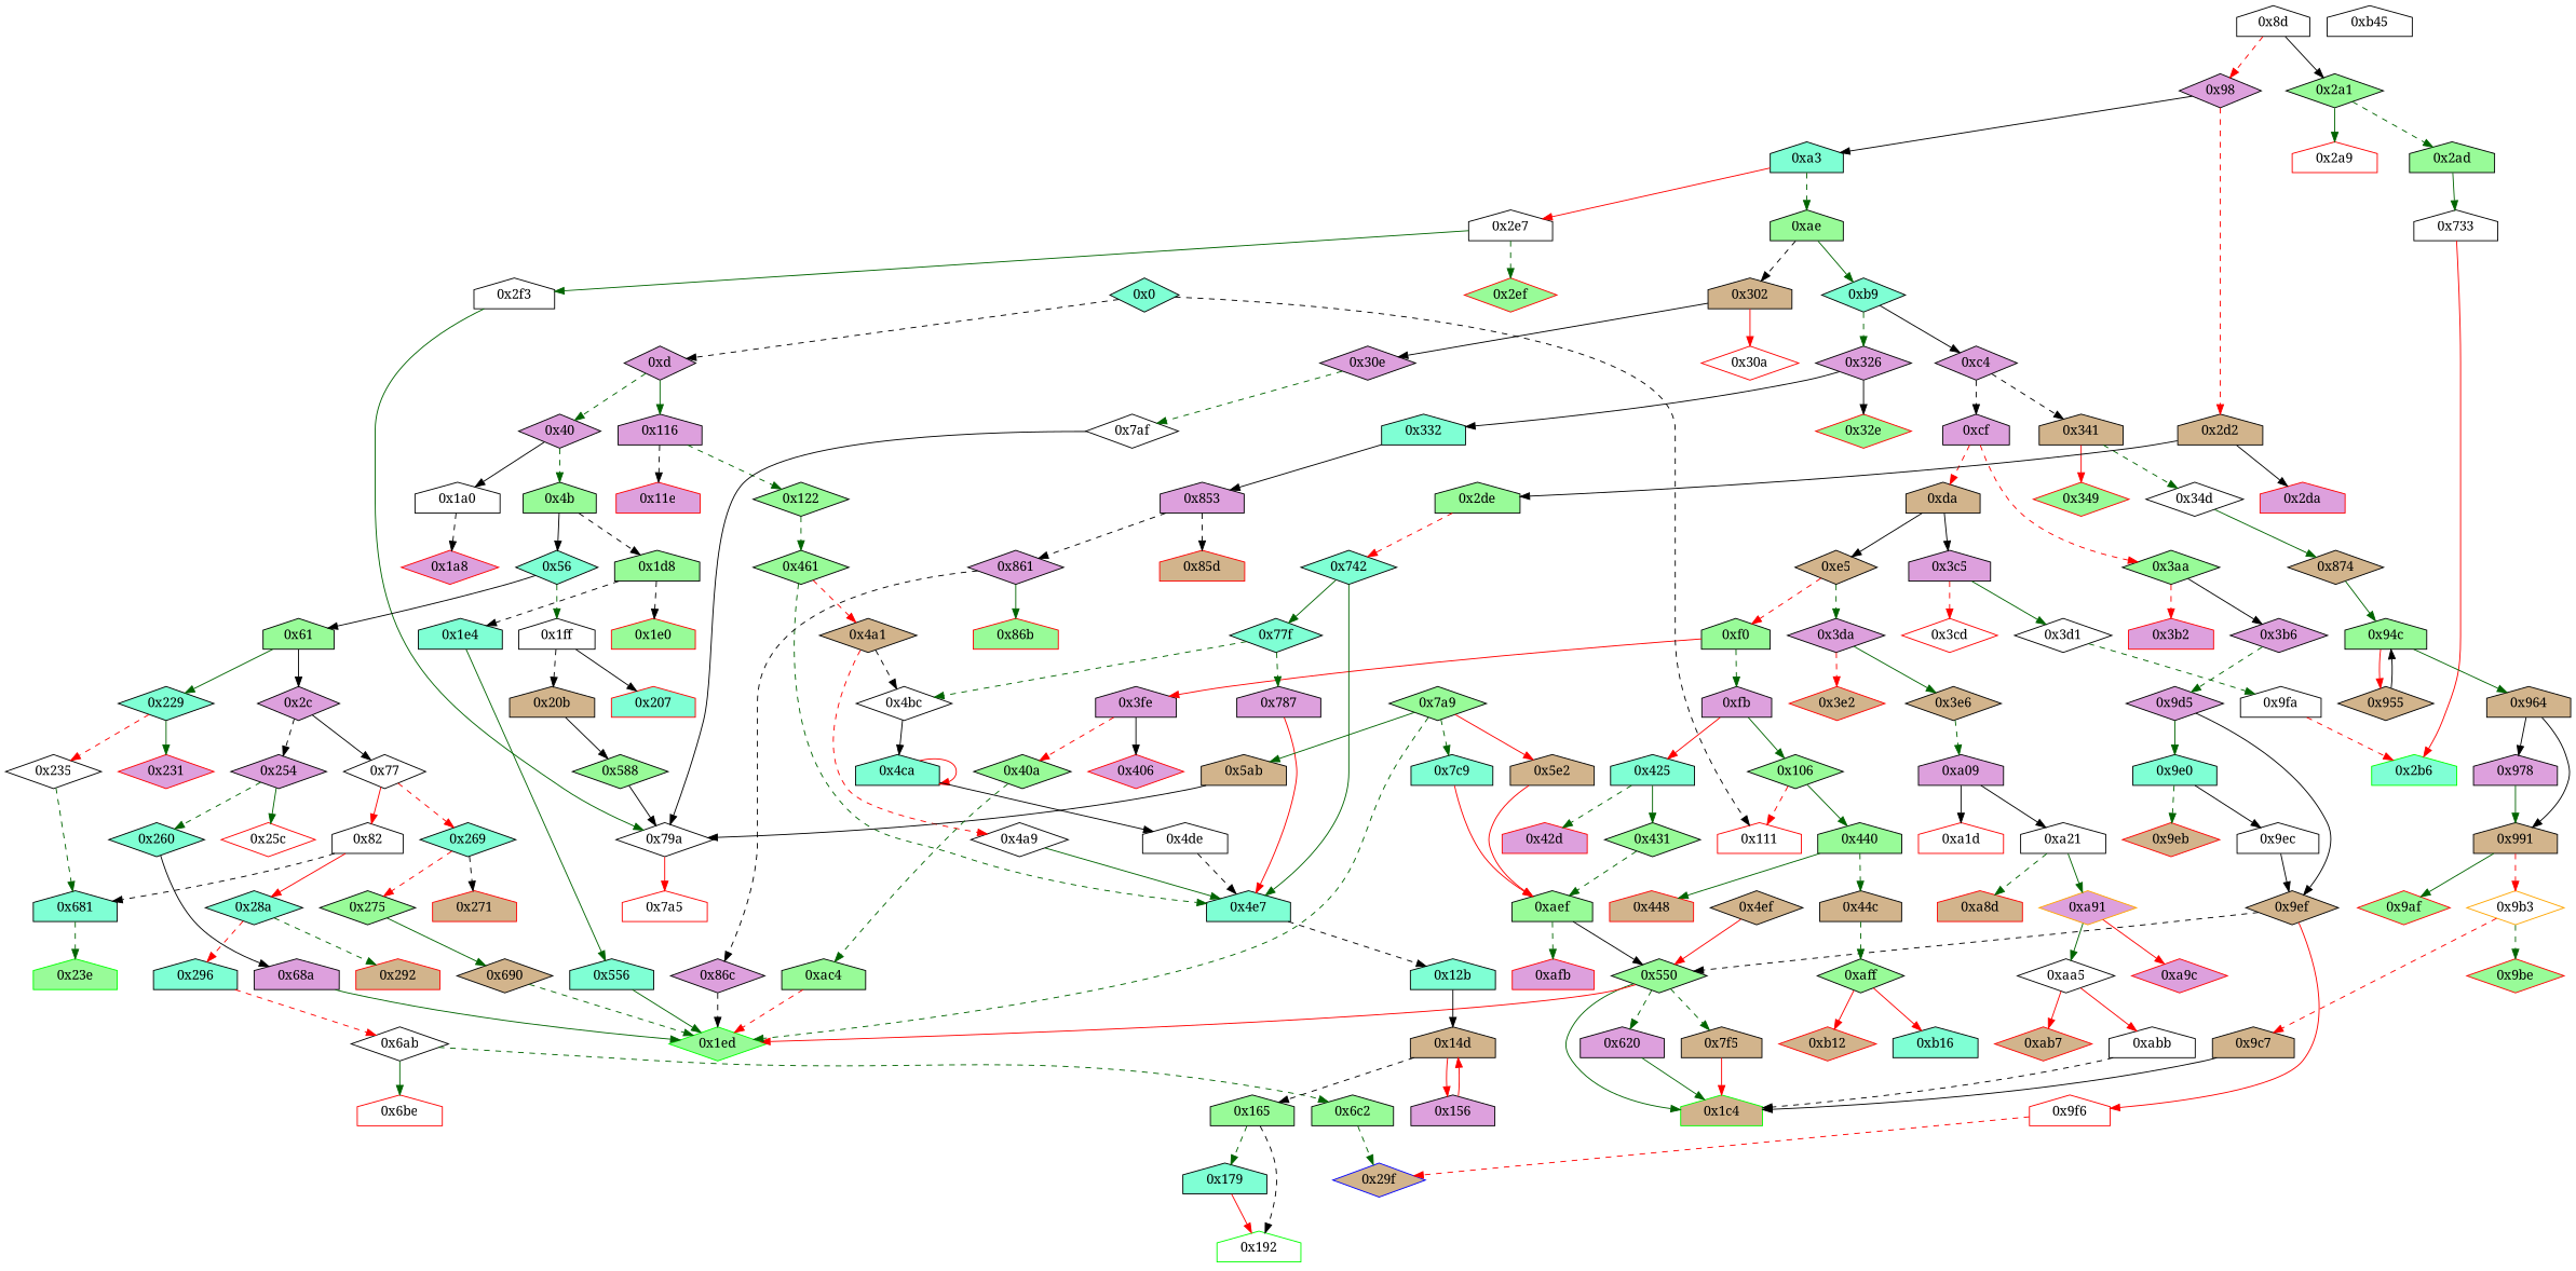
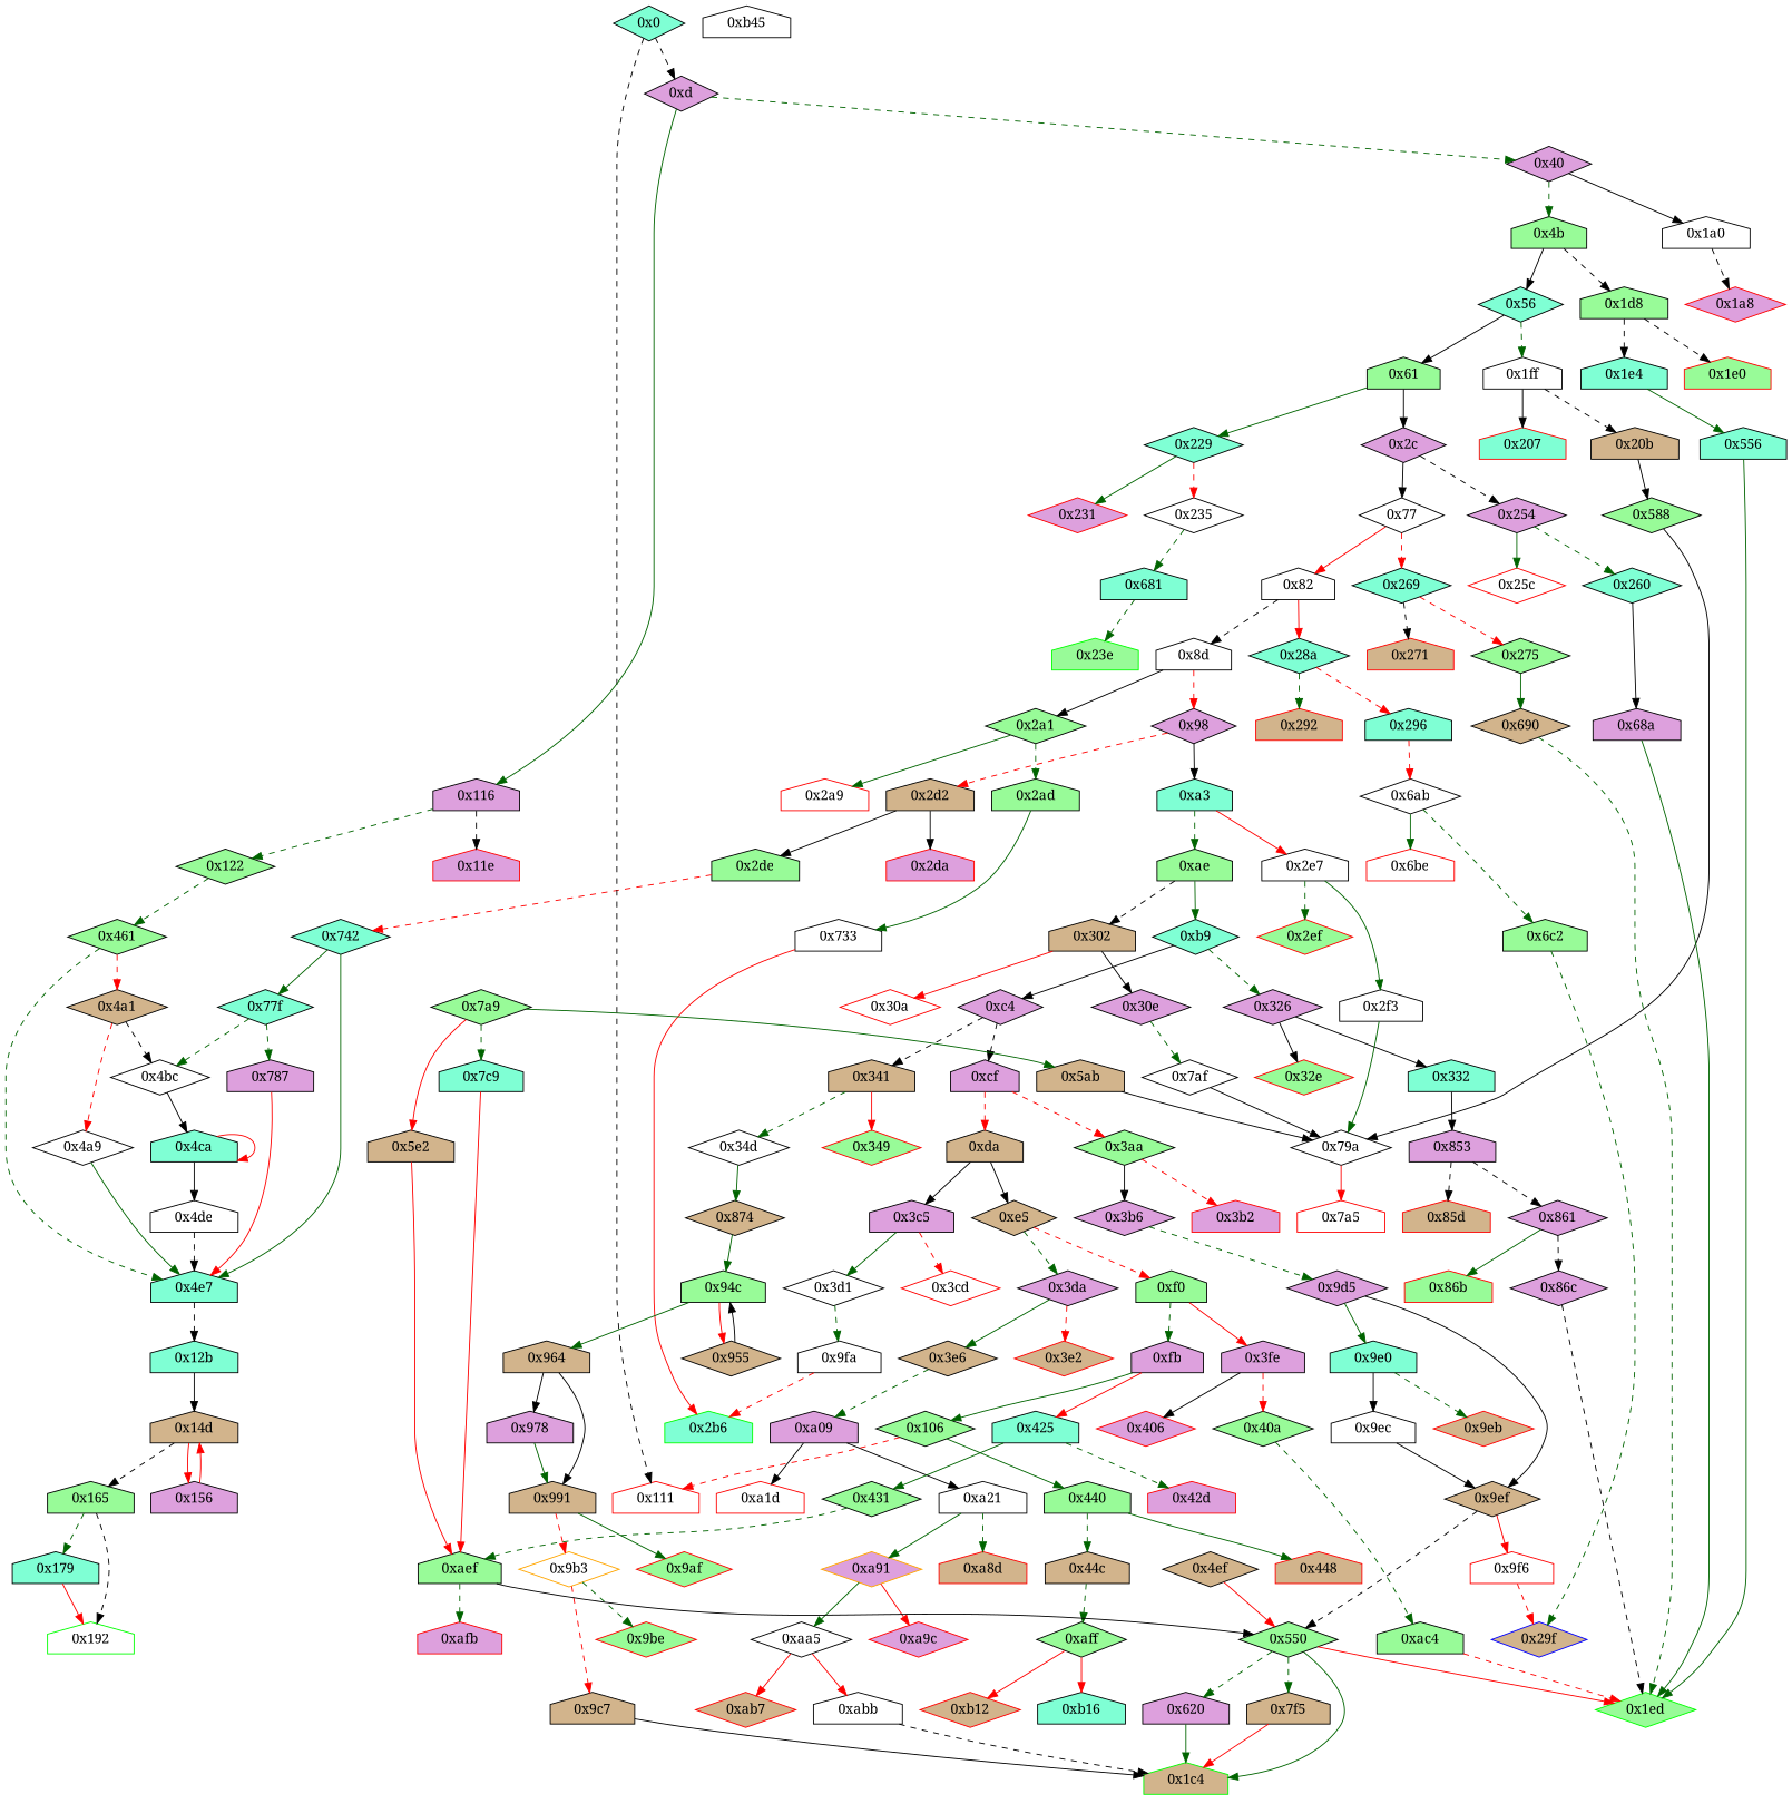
  digraph {
    fontname="Noto Serif"
    node [fillcolor=plum fontname="Noto Serif" shape=house style=filled]
    edge [color=darkgreen fontname="Noto Serif" style=solid]
    "0x733" [fillcolor=white]
    "0x2b6" [color=green fillcolor=aquamarine]
    "0xb9" [fillcolor=aquamarine shape=diamond]
    "0xc4" [shape=diamond]
    "0x326" [shape=diamond]
    "0xcf"
    "0x341" [fillcolor=tan]
    "0x32e" [color=red fillcolor=palegreen shape=diamond]
    "0x332" [fillcolor=aquamarine]
    "0x9ec" [fillcolor=white]
    "0x9ef" [fillcolor=tan shape=diamond]
    "0x9f6" [color=red fillcolor=white]
    "0x550" [fillcolor=palegreen shape=diamond]
    "0x349" [color=red fillcolor=palegreen shape=diamond]
    "0x4ca" [fillcolor=aquamarine]
    "0x4de" [fillcolor=white]
    "0x4e7" [fillcolor=aquamarine]
    "0x3aa" [fillcolor=palegreen shape=diamond]
    "0x3b2" [color=red]
    "0x3b6" [shape=diamond]
    "0x9d5" [shape=diamond]
    "0xabb" [fillcolor=white]
    "0x1c4" [color=green fillcolor=tan]
    "0x681" [fillcolor=aquamarine]
    "0x23e" [color=green fillcolor=palegreen]
    "0xa91" [color=orange shape=diamond]
    "0xaa5" [fillcolor=white shape=diamond]
    "0xa9c" [color=red shape=diamond]
    "0xab7" [color=red fillcolor=tan shape=diamond]
    "0x4a9" [fillcolor=white shape=diamond]
    "0x12b" [fillcolor=aquamarine]
    "0x9e0" [fillcolor=aquamarine]
    "0x9eb" [color=red fillcolor=tan shape=diamond]
    n34 [label="0x2c" shape=diamond]
    "0x254" [shape=diamond]
    "0x77" [fillcolor=white shape=diamond]
    "0x260" [fillcolor=aquamarine shape=diamond]
    "0x25c" [color=red fillcolor=white shape=diamond]
    "0x269" [fillcolor=aquamarine shape=diamond]
    "0x82" [fillcolor=white]
    "0x1a0" [fillcolor=white]
    "0x1a8" [color=red shape=diamond]
    "0x1ff" [fillcolor=white]
    "0x207" [color=red fillcolor=aquamarine]
    "0x20b" [fillcolor=tan]
    "0x588" [fillcolor=palegreen shape=diamond]
    "0x461" [fillcolor=palegreen shape=diamond]
    "0x4a1" [fillcolor=tan shape=diamond]
    "0x4bc" [fillcolor=white shape=diamond]
    "0xda" [fillcolor=tan]
    "0x3c5"
    "0xe5" [fillcolor=tan shape=diamond]
    "0x3cd" [color=red fillcolor=white shape=diamond]
    "0x3d1" [fillcolor=white shape=diamond]
    "0x3da" [shape=diamond]
    "0xf0" [fillcolor=palegreen]
    "0x29f" [color=blue fillcolor=tan shape=diamond]
    "0x11e" [color=red]
    "0x116"
    "0x122" [fillcolor=palegreen shape=diamond]
    "0x991" [fillcolor=tan]
    "0x978"
    "0x9b3" [color=orange fillcolor=white shape=diamond]
    "0x9af" [color=red fillcolor=palegreen shape=diamond]
    "0x620"
    "0x2e7" [fillcolor=white]
    "0x2ef" [color=red fillcolor=palegreen shape=diamond]
    "0x2f3" [fillcolor=white]
    "0x79a" [fillcolor=white shape=diamond]
    "0x94c" [fillcolor=palegreen]
    "0x955" [fillcolor=tan shape=diamond]
    "0x964" [fillcolor=tan]
    "0x5ab" [fillcolor=tan]
    "0x7a5" [color=red fillcolor=white]
    "0x2d2" [fillcolor=tan]
    "0x2da" [color=red]
    "0x2de" [fillcolor=palegreen]
    "0x742" [fillcolor=aquamarine shape=diamond]
    "0x2a1" [fillcolor=palegreen shape=diamond]
    "0x2ad" [fillcolor=palegreen]
    "0x2a9" [color=red fillcolor=white]
    "0x6be" [color=red fillcolor=white]
    "0x1ed" [color=green fillcolor=palegreen shape=diamond]
    "0x68a"
    "0x44c" [fillcolor=tan]
    "0xaff" [fillcolor=palegreen shape=diamond]
    "0xb12" [color=red fillcolor=tan shape=diamond]
    "0xb16" [fillcolor=aquamarine]
    "0x98" [shape=diamond]
    "0xa3" [fillcolor=aquamarine]
    "0xae" [fillcolor=palegreen]
    "0x787"
    "0x296" [fillcolor=aquamarine]
    "0x6ab" [fillcolor=white shape=diamond]
    "0x6c2" [fillcolor=palegreen]
    "0x271" [color=red fillcolor=tan]
    "0x5e2" [fillcolor=tan]
    "0xaef" [fillcolor=palegreen]
    "0xafb" [color=red]
    "0x40a" [fillcolor=palegreen shape=diamond]
    "0xac4" [fillcolor=palegreen]
    "0x448" [color=red fillcolor=tan]
    "0x3e6" [fillcolor=tan shape=diamond]
    "0x3e2" [color=red fillcolor=tan shape=diamond]
    "0xa09"
    "0x14d" [fillcolor=tan]
    "0x156"
    "0x165" [fillcolor=palegreen]
    "0x7f5" [fillcolor=tan]
    "0x8d" [fillcolor=white]
    "0x7a9" [fillcolor=palegreen shape=diamond]
    "0x7c9" [fillcolor=aquamarine]
    "0x9c7" [fillcolor=tan]
    "0x9be" [color=red fillcolor=palegreen shape=diamond]
    "0x1d8" [fillcolor=palegreen]
    "0x1e4" [fillcolor=aquamarine]
    "0x1e0" [color=red fillcolor=palegreen]
    "0x556" [fillcolor=aquamarine]
    "0x106" [fillcolor=palegreen shape=diamond]
    "0x440" [fillcolor=palegreen]
    "0x111" [color=red fillcolor=white]
    "0x431" [fillcolor=palegreen shape=diamond]
    "0xa1d" [color=red fillcolor=white]
    "0x302" [fillcolor=tan]
    "0x30a" [color=red fillcolor=white shape=diamond]
    "0x30e" [shape=diamond]
    "0x7af" [fillcolor=white shape=diamond]
    "0x229" [fillcolor=aquamarine shape=diamond]
    "0x231" [color=red shape=diamond]
    "0x235" [fillcolor=white shape=diamond]
    "0xa21" [fillcolor=white]
    "0xa8d" [color=red fillcolor=tan]
    "0x179" [fillcolor=aquamarine]
    "0x192" [color=green fillcolor=white]
    "0x77f" [fillcolor=aquamarine shape=diamond]
    "0x0" [fillcolor=aquamarine shape=diamond]
    "0xd" [shape=diamond]
    "0x40" [shape=diamond]
    "0x34d" [fillcolor=white shape=diamond]
    "0x874" [fillcolor=tan shape=diamond]
    "0x61" [fillcolor=palegreen]
    "0x86c" [shape=diamond]
    "0x275" [fillcolor=palegreen shape=diamond]
    "0x690" [fillcolor=tan shape=diamond]
    "0x853"
    "0x861" [shape=diamond]
    "0x85d" [color=red fillcolor=tan]
    "0x425" [fillcolor=aquamarine]
    "0x42d" [color=red]
    "0x9fa" [fillcolor=white]
    "0x56" [fillcolor=aquamarine shape=diamond]
    "0x4b" [fillcolor=palegreen]
    "0xb45" [fillcolor=white]
    "0xfb"
    "0x3fe"
    "0x406" [color=red shape=diamond]
    "0x86b" [color=red fillcolor=palegreen]
    "0x4ef" [fillcolor=tan shape=diamond]
    "0x28a" [fillcolor=aquamarine shape=diamond]
    "0x292" [color=red fillcolor=tan]
    "0x733" -> "0x2b6" [color=red]
    "0xb9" -> "0xc4" [color=black]
    "0xb9" -> "0x326" [style=dashed]
    "0xc4" -> "0xcf" [color=black style=dashed]
    "0xc4" -> "0x341" [color=black style=dashed]
    "0x326" -> "0x32e" [color=black]
    "0x326" -> "0x332" [color=black]
    "0xcf" -> "0x3aa" [color=red style=dashed]
    "0xcf" -> "0xda" [color=red style=dashed]
    "0x341" -> "0x349" [color=red]
    "0x341" -> "0x34d" [style=dashed]
    "0x332" -> "0x853" [color=black]
    "0x9ec" -> "0x9ef" [color=black]
    "0x9ef" -> "0x9f6" [color=red]
    "0x9ef" -> "0x550" [color=black style=dashed]
    "0x9f6" -> "0x29f" [color=red style=dashed]
    "0x550" -> "0x1c4"
    "0x550" -> "0x620" [style=dashed]
    "0x550" -> "0x1ed" [color=red]
    "0x550" -> "0x7f5" [style=dashed]
    "0x4ca" -> "0x4ca" [color=red]
    "0x4ca" -> "0x4de" [color=black]
    "0x4de" -> "0x4e7" [color=black style=dashed]
    "0x4e7" -> "0x12b" [color=black style=dashed]
    "0x3aa" -> "0x3b2" [color=red style=dashed]
    "0x3aa" -> "0x3b6" [color=black]
    "0x3b6" -> "0x9d5" [style=dashed]
    "0x9d5" -> "0x9ef" [color=black]
    "0x9d5" -> "0x9e0"
    "0xabb" -> "0x1c4" [color=black style=dashed]
    "0x681" -> "0x23e" [style=dashed]
    "0xa91" -> "0xaa5"
    "0xa91" -> "0xa9c" [color=red]
    "0xaa5" -> "0xabb" [color=red]
    "0xaa5" -> "0xab7" [color=red]
    "0x4a9" -> "0x4e7"
    "0x12b" -> "0x14d" [color=black]
    "0x9e0" -> "0x9ec" [color=black]
    "0x9e0" -> "0x9eb" [style=dashed]
    n34 -> "0x254" [color=black style=dashed]
    n34 -> "0x77" [color=black]
    "0x254" -> "0x260" [style=dashed]
    "0x254" -> "0x25c"
    "0x77" -> "0x269" [color=red style=dashed]
    "0x77" -> "0x82" [color=red]
    "0x260" -> "0x68a" [color=black]
    "0x269" -> "0x271" [color=black style=dashed]
    "0x269" -> "0x275" [color=red style=dashed]
-   "0x82" -> "0x681" [color=black style=dashed]
+   "0x82" -> "0x8d" [color=black style=dashed]
    "0x82" -> "0x28a" [color=red]
    "0x1a0" -> "0x1a8" [color=black style=dashed]
    "0x1ff" -> "0x207" [color=black]
    "0x1ff" -> "0x20b" [color=black style=dashed]
    "0x20b" -> "0x588" [color=black]
    "0x588" -> "0x79a" [color=black]
    "0x461" -> "0x4e7" [style=dashed]
    "0x461" -> "0x4a1" [color=red style=dashed]
    "0x4a1" -> "0x4a9" [color=red style=dashed]
    "0x4a1" -> "0x4bc" [color=black style=dashed]
    "0x4bc" -> "0x4ca" [color=black]
    "0xda" -> "0x3c5" [color=black]
    "0xda" -> "0xe5" [color=black]
    "0x3c5" -> "0x3cd" [color=red style=dashed]
    "0x3c5" -> "0x3d1"
    "0xe5" -> "0x3da" [style=dashed]
    "0xe5" -> "0xf0" [color=red style=dashed]
    "0x3d1" -> "0x9fa" [style=dashed]
    "0x3da" -> "0x3e6"
    "0x3da" -> "0x3e2" [color=red style=dashed]
    "0xf0" -> "0xfb" [style=dashed]
    "0xf0" -> "0x3fe" [color=red]
    "0x116" -> "0x11e" [color=black style=dashed]
    "0x116" -> "0x122" [style=dashed]
    "0x122" -> "0x461" [style=dashed]
    "0x991" -> "0x9b3" [color=red style=dashed]
    "0x991" -> "0x9af"
    "0x978" -> "0x991"
    "0x9b3" -> "0x9c7" [color=red style=dashed]
    "0x9b3" -> "0x9be" [style=dashed]
    "0x620" -> "0x1c4"
    "0x2e7" -> "0x2ef" [style=dashed]
    "0x2e7" -> "0x2f3"
    "0x2f3" -> "0x79a"
    "0x79a" -> "0x7a5" [color=red]
    "0x94c" -> "0x955" [color=red]
    "0x94c" -> "0x964"
    "0x955" -> "0x94c" [color=black]
    "0x964" -> "0x991" [color=black]
    "0x964" -> "0x978" [color=black]
    "0x5ab" -> "0x79a" [color=black]
    "0x2d2" -> "0x2da" [color=black]
    "0x2d2" -> "0x2de" [color=black]
    "0x2de" -> "0x742" [color=red style=dashed]
    "0x742" -> "0x4e7"
    "0x742" -> "0x77f"
    "0x2a1" -> "0x2ad" [style=dashed]
    "0x2a1" -> "0x2a9"
    "0x2ad" -> "0x733"
    "0x68a" -> "0x1ed"
    "0x44c" -> "0xaff" [style=dashed]
    "0xaff" -> "0xb12" [color=red]
    "0xaff" -> "0xb16" [color=red]
    "0x98" -> "0x2d2" [color=red style=dashed]
    "0x98" -> "0xa3" [color=black]
    "0xa3" -> "0x2e7" [color=red]
    "0xa3" -> "0xae" [style=dashed]
    "0xae" -> "0xb9"
    "0xae" -> "0x302" [color=black style=dashed]
    "0x787" -> "0x4e7" [color=red]
    "0x296" -> "0x6ab" [color=red style=dashed]
    "0x6ab" -> "0x6be"
    "0x6ab" -> "0x6c2" [style=dashed]
    "0x6c2" -> "0x29f" [style=dashed]
    "0x5e2" -> "0xaef" [color=red]
    "0xaef" -> "0x550" [color=black]
    "0xaef" -> "0xafb" [style=dashed]
    "0x40a" -> "0xac4" [style=dashed]
    "0xac4" -> "0x1ed" [color=red style=dashed]
    "0x3e6" -> "0xa09" [style=dashed]
    "0xa09" -> "0xa1d" [color=black]
    "0xa09" -> "0xa21" [color=black]
    "0x14d" -> "0x156" [color=red]
    "0x14d" -> "0x165" [color=black style=dashed]
    "0x156" -> "0x14d" [color=red]
    "0x165" -> "0x179" [style=dashed]
    "0x165" -> "0x192" [color=black style=dashed]
    "0x7f5" -> "0x1c4" [color=red]
    "0x8d" -> "0x2a1" [color=black]
    "0x8d" -> "0x98" [color=red style=dashed]
    "0x7a9" -> "0x5ab"
-   "0x7a9" -> "0x1ed" [style=dashed]
    "0x7a9" -> "0x5e2" [color=red]
    "0x7a9" -> "0x7c9" [style=dashed]
    "0x7c9" -> "0xaef" [color=red]
    "0x9c7" -> "0x1c4" [color=black]
    "0x1d8" -> "0x1e4" [color=black style=dashed]
    "0x1d8" -> "0x1e0" [color=black style=dashed]
    "0x1e4" -> "0x556"
    "0x556" -> "0x1ed"
    "0x106" -> "0x440"
    "0x106" -> "0x111" [color=red style=dashed]
    "0x440" -> "0x44c" [style=dashed]
    "0x440" -> "0x448"
    "0x431" -> "0xaef" [style=dashed]
    "0x302" -> "0x30a" [color=red]
    "0x302" -> "0x30e" [color=black]
    "0x30e" -> "0x7af" [style=dashed]
    "0x7af" -> "0x79a" [color=black]
    "0x229" -> "0x231"
    "0x229" -> "0x235" [color=red style=dashed]
    "0x235" -> "0x681" [style=dashed]
    "0xa21" -> "0xa91"
    "0xa21" -> "0xa8d" [style=dashed]
    "0x179" -> "0x192" [color=red]
    "0x77f" -> "0x4bc" [style=dashed]
    "0x77f" -> "0x787" [style=dashed]
    "0x0" -> "0x111" [color=black style=dashed]
    "0x0" -> "0xd" [color=black style=dashed]
    "0xd" -> "0x116"
    "0xd" -> "0x40" [style=dashed]
    "0x40" -> "0x1a0" [color=black]
    "0x40" -> "0x4b" [style=dashed]
    "0x34d" -> "0x874"
    "0x874" -> "0x94c"
    "0x61" -> n34 [color=black]
    "0x61" -> "0x229"
    "0x86c" -> "0x1ed" [color=black style=dashed]
    "0x275" -> "0x690"
    "0x690" -> "0x1ed" [style=dashed]
    "0x853" -> "0x861" [color=black style=dashed]
    "0x853" -> "0x85d" [color=black style=dashed]
    "0x861" -> "0x86c" [color=black style=dashed]
    "0x861" -> "0x86b"
    "0x425" -> "0x431"
    "0x425" -> "0x42d" [style=dashed]
    "0x9fa" -> "0x2b6" [color=red style=dashed]
    "0x56" -> "0x1ff" [style=dashed]
    "0x56" -> "0x61" [color=black]
    "0x4b" -> "0x1d8" [color=black style=dashed]
    "0x4b" -> "0x56" [color=black]
    "0xfb" -> "0x106"
    "0xfb" -> "0x425" [color=red]
    "0x3fe" -> "0x40a" [color=red style=dashed]
    "0x3fe" -> "0x406" [color=black]
    "0x4ef" -> "0x550" [color=red]
    "0x28a" -> "0x296" [color=red style=dashed]
    "0x28a" -> "0x292" [style=dashed]
  }
